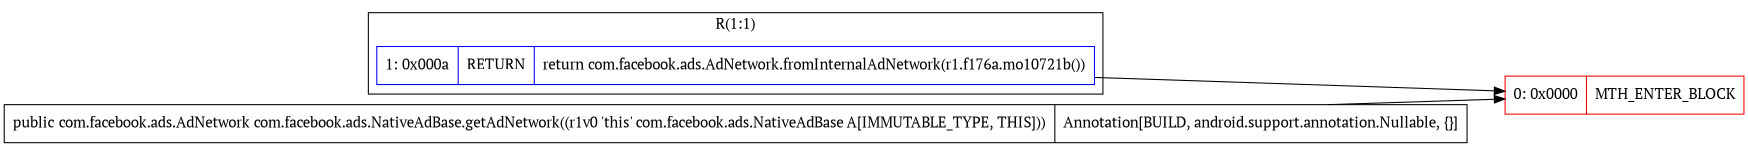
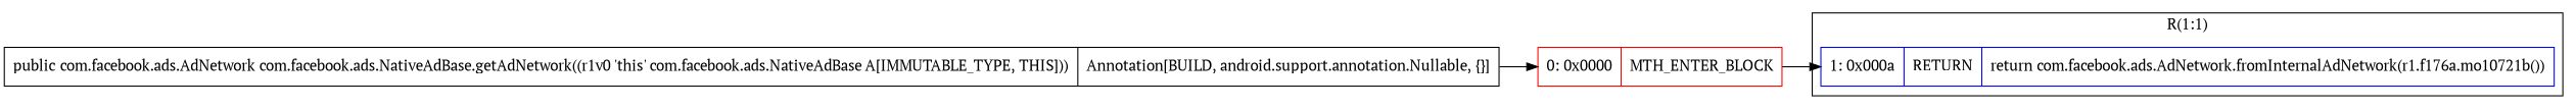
  digraph {
    rankdir=LR
    fontname="PT Serif"
    node [shape=record fontname="PT Serif"]
    edge [fontname="PT Serif"]
    n1 [color=blue label="{1\:\ 0x000a|RETURN\l|return com.facebook.ads.AdNetwork.fromInternalAdNetwork(r1.f176a.mo10721b())\l}"]
    n2 [color=red label="{0\:\ 0x0000|MTH_ENTER_BLOCK\l}"]
    n3 [label="{public com.facebook.ads.AdNetwork com.facebook.ads.NativeAdBase.getAdNetwork((r1v0 'this' com.facebook.ads.NativeAdBase A[IMMUTABLE_TYPE, THIS]))  | Annotation[BUILD, android.support.annotation.Nullable, \{\}]\l}"]
    subgraph cluster_1 {
      label="R(1:1)"
      n1
    }
-   n1 -> n2
+   n2 -> n1
    n3 -> n2
  }
